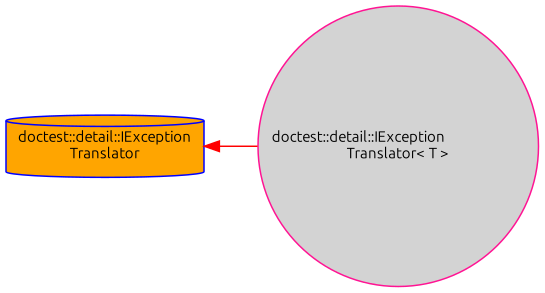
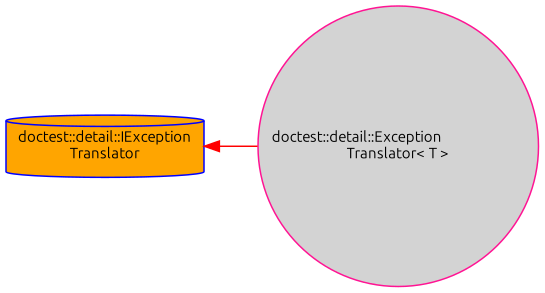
  digraph {
    rankdir=LR
    fontname=Ubuntu
    node [fontname=Ubuntu fontsize=10 style=filled]
    n1 [color=blue fillcolor=orange height=0.2 label="doctest::detail::IException\lTranslator" shape=cylinder width=0.4]
-   n2 [color=deeppink fillcolor=lightgrey height=0.2 label="doctest::detail::IException\lTranslator\< T \>" shape=circle width=0.4]
+   n2 [color=deeppink fillcolor=lightgrey height=0.2 label="doctest::detail::Exception\lTranslator\< T \>" shape=circle width=0.4]
    n1 -> n2 [color=red dir=back fontname=Ubuntu fontsize=10 labelfontname=Helvetica labelfontsize=10 style=solid]
  }
